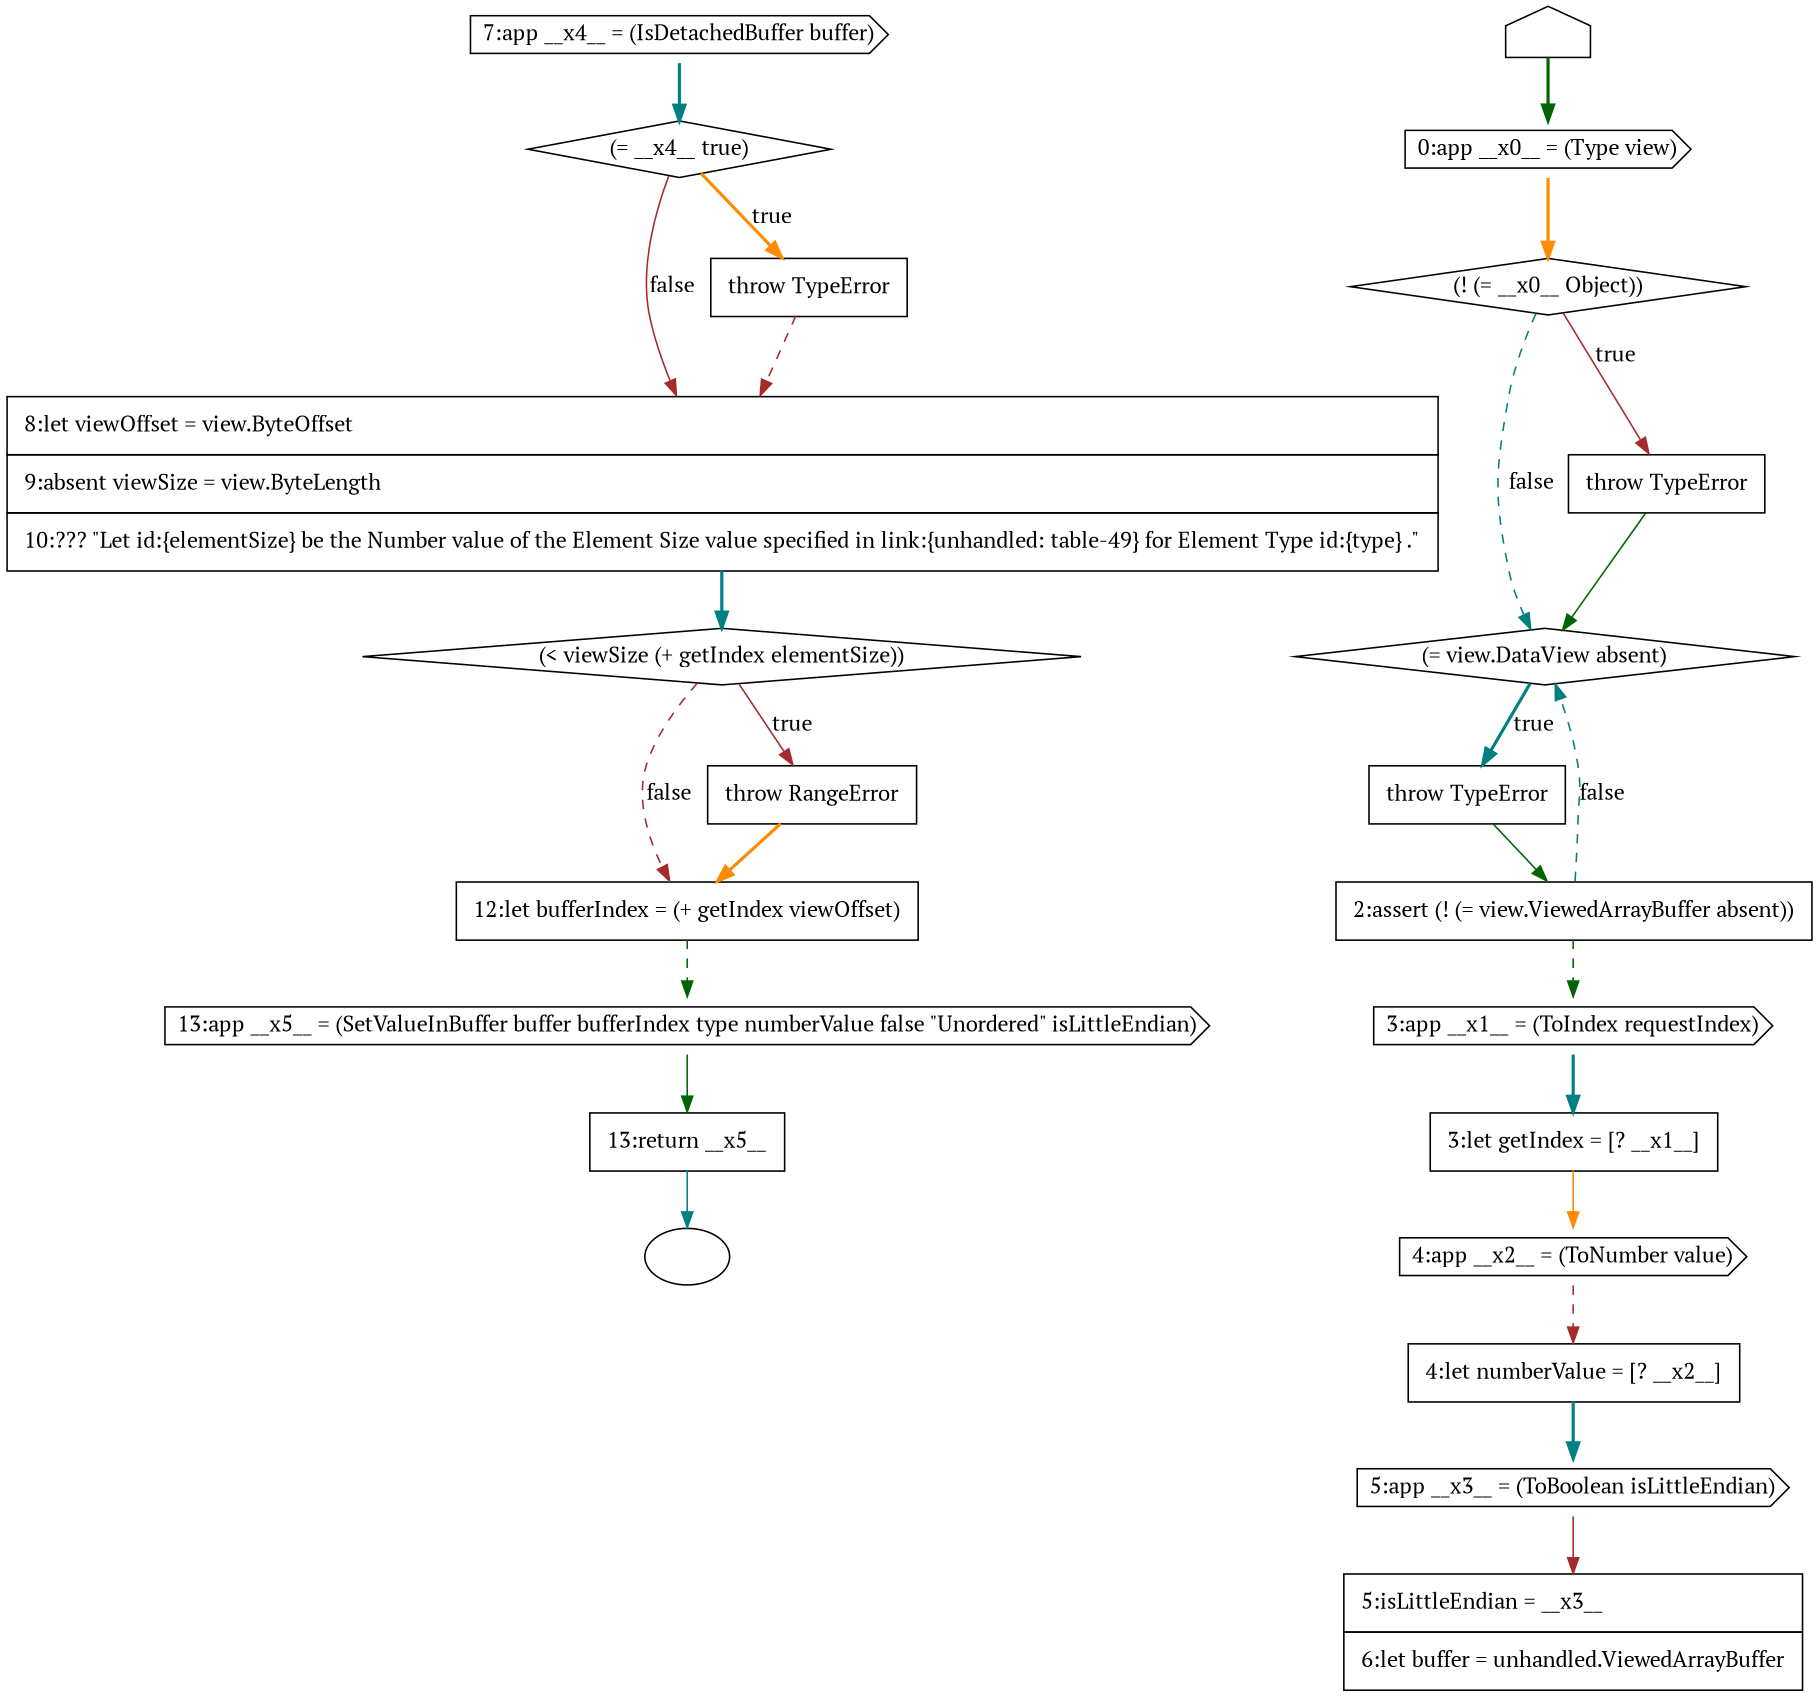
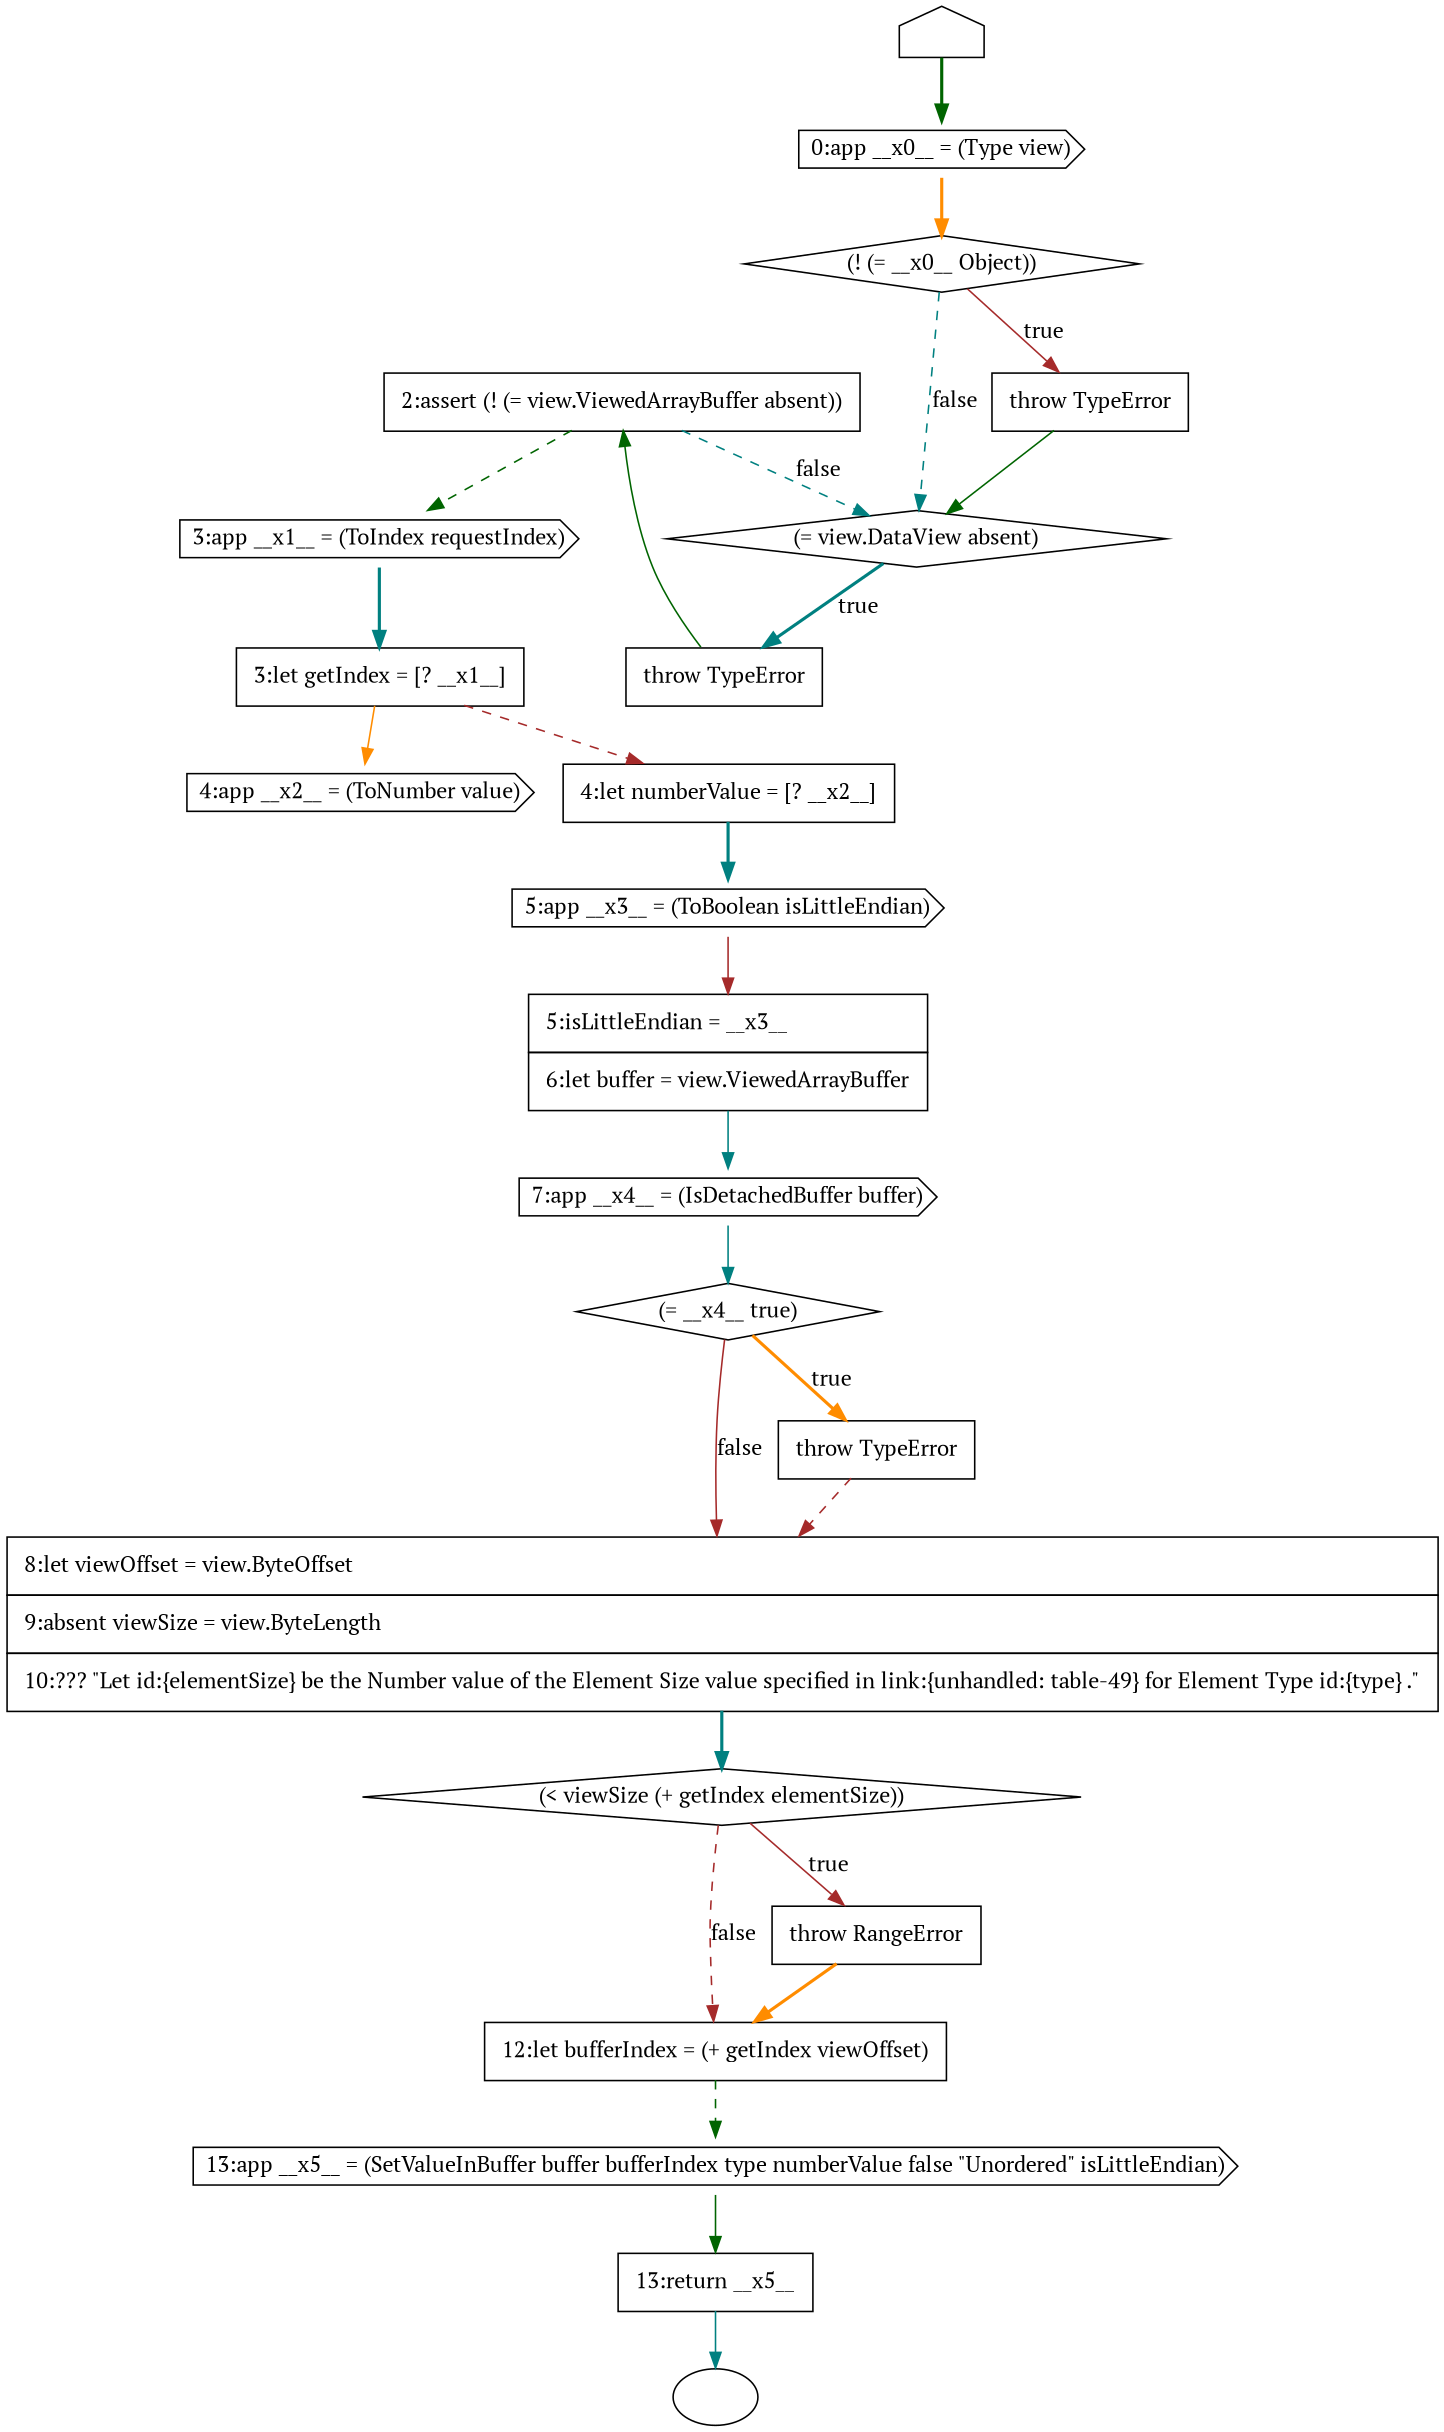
  digraph {
    fontname="PT Serif"
    node [color=black fillcolor=white fontname="PT Serif" shape=none style=filled]
    edge [color=teal fontname="PT Serif" style=solid]
    n1 [label=<<font color="black">     <table border="0" cellborder="1" cellspacing="0" cellpadding="10">       <tr><td align="left">8:let viewOffset = view.ByteOffset</td></tr>       <tr><td align="left">9:absent viewSize = view.ByteLength</td></tr>       <tr><td align="left">10:??? &quot;Let id:{elementSize} be the Number value of the Element Size value specified in link:{unhandled: table-49} for Element Type id:{type} .&quot;</td></tr>     </table>   </font>> margin=0]
    n2 [label=<<font color="black">(&lt; viewSize (+ getIndex elementSize))</font>> shape=diamond]
    n3 [label=<<font color="black">     <table border="0" cellborder="1" cellspacing="0" cellpadding="10">       <tr><td align="left">12:let bufferIndex = (+ getIndex viewOffset)</td></tr>     </table>   </font>> margin=0]
    n4 [label=<<font color="black">     <table border="0" cellborder="1" cellspacing="0" cellpadding="10">       <tr><td align="left">throw RangeError</td></tr>     </table>   </font>> margin=0]
    n5 [label=<<font color="black">0:app __x0__ = (Type view)</font>> shape=cds]
    n6 [label=<<font color="black">(! (= __x0__ Object))</font>> shape=diamond]
    n7 [label=<<font color="black">(= view.DataView absent)</font>> shape=diamond]
    n8 [label=<<font color="black">     <table border="0" cellborder="1" cellspacing="0" cellpadding="10">       <tr><td align="left">throw TypeError</td></tr>     </table>   </font>> margin=0]
    n9 [label=<<font color="black">7:app __x4__ = (IsDetachedBuffer buffer)</font>> shape=cds]
    n10 [label=<<font color="black">(= __x4__ true)</font>> shape=diamond]
    n11 [label=<<font color="black">     <table border="0" cellborder="1" cellspacing="0" cellpadding="10">       <tr><td align="left">throw TypeError</td></tr>     </table>   </font>> margin=0]
    n12 [label=<<font color="black">4:app __x2__ = (ToNumber value)</font>> shape=cds]
    n13 [label=<<font color="black">     <table border="0" cellborder="1" cellspacing="0" cellpadding="10">       <tr><td align="left">4:let numberValue = [? __x2__]</td></tr>     </table>   </font>> margin=0]
    n14 [label=<<font color="black">5:app __x3__ = (ToBoolean isLittleEndian)</font>> shape=cds]
    n15 [label=<<font color="black">13:app __x5__ = (SetValueInBuffer buffer bufferIndex type numberValue false &quot;Unordered&quot; isLittleEndian)</font>> shape=cds]
    n16 [label=<<font color="black">     <table border="0" cellborder="1" cellspacing="0" cellpadding="10">       <tr><td align="left">13:return __x5__</td></tr>     </table>   </font>> margin=0]
-   n17 [label=<<font color="black">     <table border="0" cellborder="1" cellspacing="0" cellpadding="10">       <tr><td align="left">5:isLittleEndian = __x3__</td></tr>       <tr><td align="left">6:let buffer = unhandled.ViewedArrayBuffer</td></tr>     </table>   </font>> margin=0]
+   n17 [label=<<font color="black">     <table border="0" cellborder="1" cellspacing="0" cellpadding="10">       <tr><td align="left">5:isLittleEndian = __x3__</td></tr>       <tr><td align="left">6:let buffer = view.ViewedArrayBuffer</td></tr>     </table>   </font>> margin=0]
    n18 [label=" " shape=house]
    n19 [label=<<font color="black">     <table border="0" cellborder="1" cellspacing="0" cellpadding="10">       <tr><td align="left">throw TypeError</td></tr>     </table>   </font>> margin=0]
    n20 [label=<<font color="black">     <table border="0" cellborder="1" cellspacing="0" cellpadding="10">       <tr><td align="left">2:assert (! (= view.ViewedArrayBuffer absent))</td></tr>     </table>   </font>> margin=0]
    n21 [label=<<font color="black">3:app __x1__ = (ToIndex requestIndex)</font>> shape=cds]
    n22 [label=<<font color="black">     <table border="0" cellborder="1" cellspacing="0" cellpadding="10">       <tr><td align="left">3:let getIndex = [? __x1__]</td></tr>     </table>   </font>> margin=0]
    n23 [label=" " shape=ellipse]
    n1 -> n2 [style=bold]
    n2 -> n3 [color=brown label=<<font color="black">false</font>> style=dashed]
    n2 -> n4 [color=brown label=<<font color="black">true</font>>]
    n3 -> n15 [color=darkgreen style=dashed]
    n4 -> n3 [color=darkorange style=bold]
    n5 -> n6 [color=darkorange style=bold]
    n6 -> n7 [label=<<font color="black">false</font>> style=dashed]
    n6 -> n8 [color=brown label=<<font color="black">true</font>>]
    n7 -> n19 [label=<<font color="black">true</font>> style=bold]
    n8 -> n7 [color=darkgreen]
-   n9 -> n10 [style=bold]
+   n9 -> n10
    n10 -> n1 [color=brown label=<<font color="black">false</font>>]
    n10 -> n11 [color=darkorange label=<<font color="black">true</font>> style=bold]
    n11 -> n1 [color=brown style=dashed]
-   n12 -> n13 [color=brown style=dashed]
+   n22 -> n13 [color=brown style=dashed]
    n13 -> n14 [style=bold]
    n14 -> n17 [color=brown]
    n15 -> n16 [color=darkgreen]
    n16 -> n23
+   n17 -> n9
    n18 -> n5 [color=darkgreen style=bold]
    n19 -> n20 [color=darkgreen]
    n20 -> n7 [label=<<font color="black">false</font>> style=dashed]
    n20 -> n21 [color=darkgreen style=dashed]
    n21 -> n22 [style=bold]
    n22 -> n12 [color=darkorange]
  }
